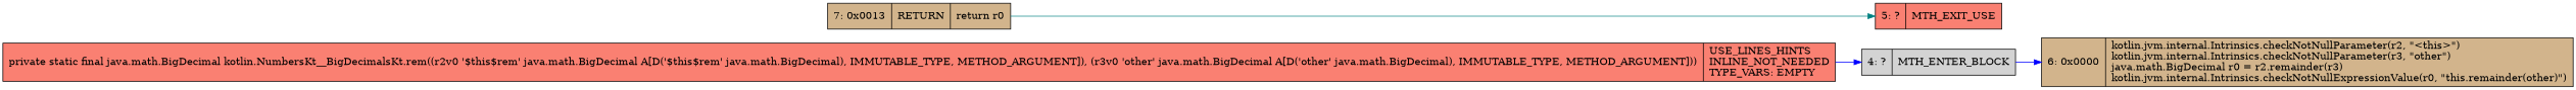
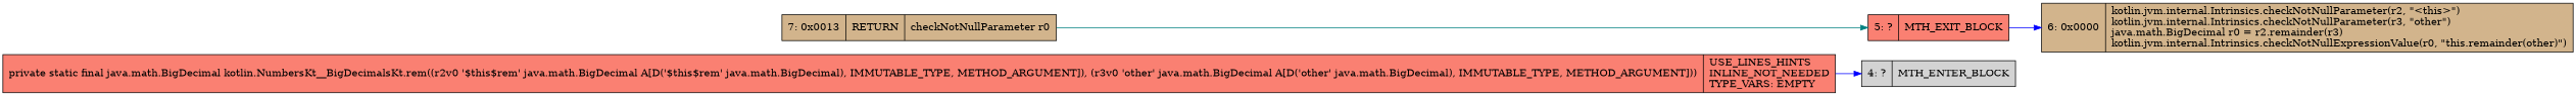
  digraph {
    rankdir=LR
    node [fillcolor=tan shape=record style=filled]
    edge [color=blue]
    n1 [fillcolor=lightgrey label="{4\:\ ?|MTH_ENTER_BLOCK\l}"]
    n2 [label="{6\:\ 0x0000|kotlin.jvm.internal.Intrinsics.checkNotNullParameter(r2, \"\<this\>\")\lkotlin.jvm.internal.Intrinsics.checkNotNullParameter(r3, \"other\")\ljava.math.BigDecimal r0 = r2.remainder(r3)\lkotlin.jvm.internal.Intrinsics.checkNotNullExpressionValue(r0, \"this.remainder(other)\")\l}"]
-   n3 [label="{7\:\ 0x0013|RETURN\l|return r0\l}"]
-   n4 [fillcolor=salmon label="{5\:\ ?|MTH_EXIT_USE\l}"]
+   n3 [label="{7\:\ 0x0013|RETURN\l|checkNotNullParameter r0\l}"]
+   n4 [fillcolor=salmon label="{5\:\ ?|MTH_EXIT_BLOCK\l}"]
    n5 [fillcolor=salmon label="{private static final java.math.BigDecimal kotlin.NumbersKt__BigDecimalsKt.rem((r2v0 '$this$rem' java.math.BigDecimal A[D('$this$rem' java.math.BigDecimal), IMMUTABLE_TYPE, METHOD_ARGUMENT]), (r3v0 'other' java.math.BigDecimal A[D('other' java.math.BigDecimal), IMMUTABLE_TYPE, METHOD_ARGUMENT]))  | USE_LINES_HINTS\lINLINE_NOT_NEEDED\lTYPE_VARS: EMPTY\l}"]
-   n1 -> n2
+   n4 -> n2
    n3 -> n4 [color=teal]
    n5 -> n1
  }
